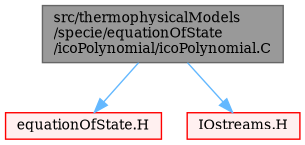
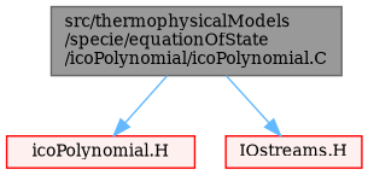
  digraph {
    fontname="DejaVu Serif"
    node [color=red fillcolor="#FFF0F0" fontname="DejaVu Serif" fontsize=10 shape=box style=filled]
    edge [color=steelblue1 fontname="DejaVu Serif" fontsize=10 labelfontname=Helvetica labelfontsize=10 style=solid]
    n1 [color=gray40 fillcolor=grey60 fontcolor=black height=0.2 label="src/thermophysicalModels\l/specie/equationOfState\l/icoPolynomial/icoPolynomial.C" width=0.4]
-   n2 [height=0.2 label="equationOfState.H" width=0.4]
+   n2 [height=0.2 label="icoPolynomial.H" width=0.4]
    n3 [height=0.2 label="IOstreams.H" width=0.4]
    n1 -> n2
    n1 -> n3
  }
